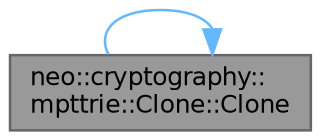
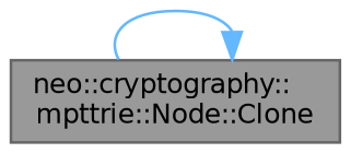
  digraph {
    rankdir=LR
-   n1 [color=gray40 fillcolor=grey60 fontcolor=black fontname=Helvetica fontsize=10 height=0.2 label="neo::cryptography::\lmpttrie::Clone::Clone" shape=box style=filled width=0.4]
+   n1 [color=gray40 fillcolor=grey60 fontcolor=black fontname=Helvetica fontsize=10 height=0.2 label="neo::cryptography::\lmpttrie::Node::Clone" shape=box style=filled width=0.4]
    n1 -> n1 [color=steelblue1 fontname=Helvetica fontsize=10 labelfontname=Helvetica labelfontsize=10 style=solid]
  }
